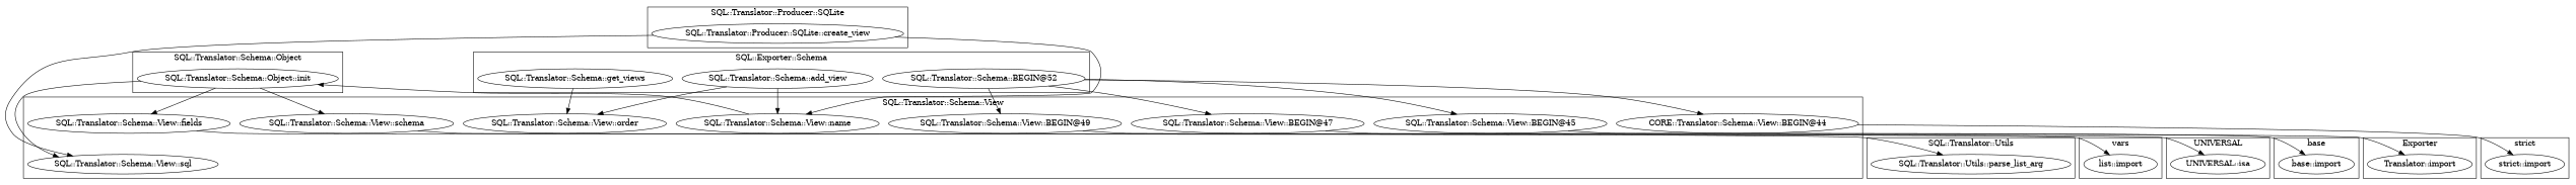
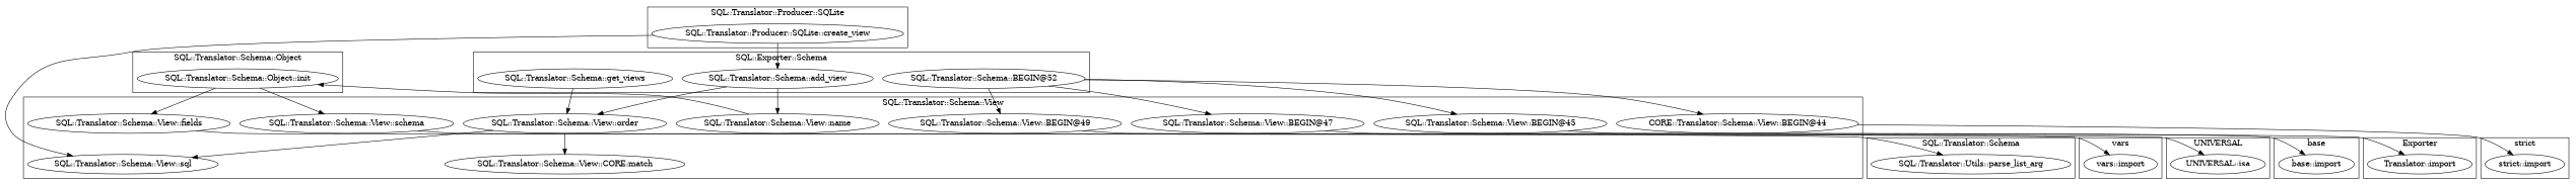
  digraph {
    "UNIVERSAL::isa"
    "SQL::Translator::Utils::parse_list_arg"
    "base::import"
    n4 [label="Translator::import"]
    "SQL::Translator::Schema::Object::init"
-   "vars::import" [label="list::import"]
+   "vars::import"
    "SQL::Translator::Schema::View::sql"
    "SQL::Translator::Schema::View::fields"
    "SQL::Translator::Schema::View::name"
    "SQL::Translator::Schema::View::BEGIN@49"
    "SQL::Translator::Schema::View::schema"
+   "SQL::Translator::Schema::View::CORE:match"
    "SQL::Translator::Schema::View::BEGIN@47"
    "SQL::Translator::Schema::View::BEGIN@45"
    "SQL::Translator::Schema::View::order"
    n16 [label="CORE::Translator::Schema::View::BEGIN@44"]
    "SQL::Translator::Schema::BEGIN@52"
    "SQL::Translator::Schema::add_view"
    "SQL::Translator::Schema::get_views"
    "strict::import"
    "SQL::Translator::Producer::SQLite::create_view"
    subgraph cluster_1 {
      label=UNIVERSAL
      "UNIVERSAL::isa"
    }
    subgraph cluster_2 {
-     label="SQL::Translator::Utils"
+     label="SQL::Translator::Schema"
      "SQL::Translator::Utils::parse_list_arg"
    }
    subgraph cluster_3 {
      label=base
      "base::import"
    }
    subgraph cluster_4 {
      label=Exporter
      n4
    }
    subgraph cluster_5 {
      label="SQL::Translator::Schema::Object"
      "SQL::Translator::Schema::Object::init"
    }
    subgraph cluster_6 {
      label=vars
      "vars::import"
    }
    subgraph cluster_7 {
      label="SQL::Translator::Schema::View"
      "SQL::Translator::Schema::View::sql"
      "SQL::Translator::Schema::View::fields"
      "SQL::Translator::Schema::View::name"
      "SQL::Translator::Schema::View::BEGIN@49"
      "SQL::Translator::Schema::View::schema"
+     "SQL::Translator::Schema::View::CORE:match"
      "SQL::Translator::Schema::View::BEGIN@47"
      "SQL::Translator::Schema::View::BEGIN@45"
      "SQL::Translator::Schema::View::order"
      n16
    }
    subgraph cluster_8 {
      label="SQL::Exporter::Schema"
      "SQL::Translator::Schema::BEGIN@52"
      "SQL::Translator::Schema::add_view"
      "SQL::Translator::Schema::get_views"
    }
    subgraph cluster_9 {
      label="strict"
      "strict::import"
    }
    subgraph cluster_10 {
      label="SQL::Translator::Producer::SQLite"
      "SQL::Translator::Producer::SQLite::create_view"
    }
-   "SQL::Translator::Schema::Object::init" -> "SQL::Translator::Schema::View::sql"
+   "SQL::Translator::Schema::View::order" -> "SQL::Translator::Schema::View::sql"
    "SQL::Translator::Schema::Object::init" -> "SQL::Translator::Schema::View::fields"
    "SQL::Translator::Schema::Object::init" -> "SQL::Translator::Schema::View::schema"
    "SQL::Translator::Schema::View::fields" -> "SQL::Translator::Utils::parse_list_arg"
    "SQL::Translator::Schema::View::name" -> "SQL::Translator::Schema::Object::init"
    "SQL::Translator::Schema::View::BEGIN@49" -> "vars::import"
    "SQL::Translator::Schema::View::schema" -> "UNIVERSAL::isa"
    "SQL::Translator::Schema::View::BEGIN@47" -> "base::import"
    "SQL::Translator::Schema::View::BEGIN@45" -> n4
+   "SQL::Translator::Schema::View::order" -> "SQL::Translator::Schema::View::CORE:match"
    n16 -> "strict::import"
    "SQL::Translator::Schema::BEGIN@52" -> "SQL::Translator::Schema::View::BEGIN@49"
    "SQL::Translator::Schema::BEGIN@52" -> "SQL::Translator::Schema::View::BEGIN@47"
    "SQL::Translator::Schema::BEGIN@52" -> "SQL::Translator::Schema::View::BEGIN@45"
    "SQL::Translator::Schema::BEGIN@52" -> n16
    "SQL::Translator::Schema::add_view" -> "SQL::Translator::Schema::View::name"
    "SQL::Translator::Schema::add_view" -> "SQL::Translator::Schema::View::order"
    "SQL::Translator::Schema::get_views" -> "SQL::Translator::Schema::View::order"
    "SQL::Translator::Producer::SQLite::create_view" -> "SQL::Translator::Schema::View::sql"
-   "SQL::Translator::Producer::SQLite::create_view" -> "SQL::Translator::Schema::View::name"
+   "SQL::Translator::Producer::SQLite::create_view" -> "SQL::Translator::Schema::add_view"
  }
